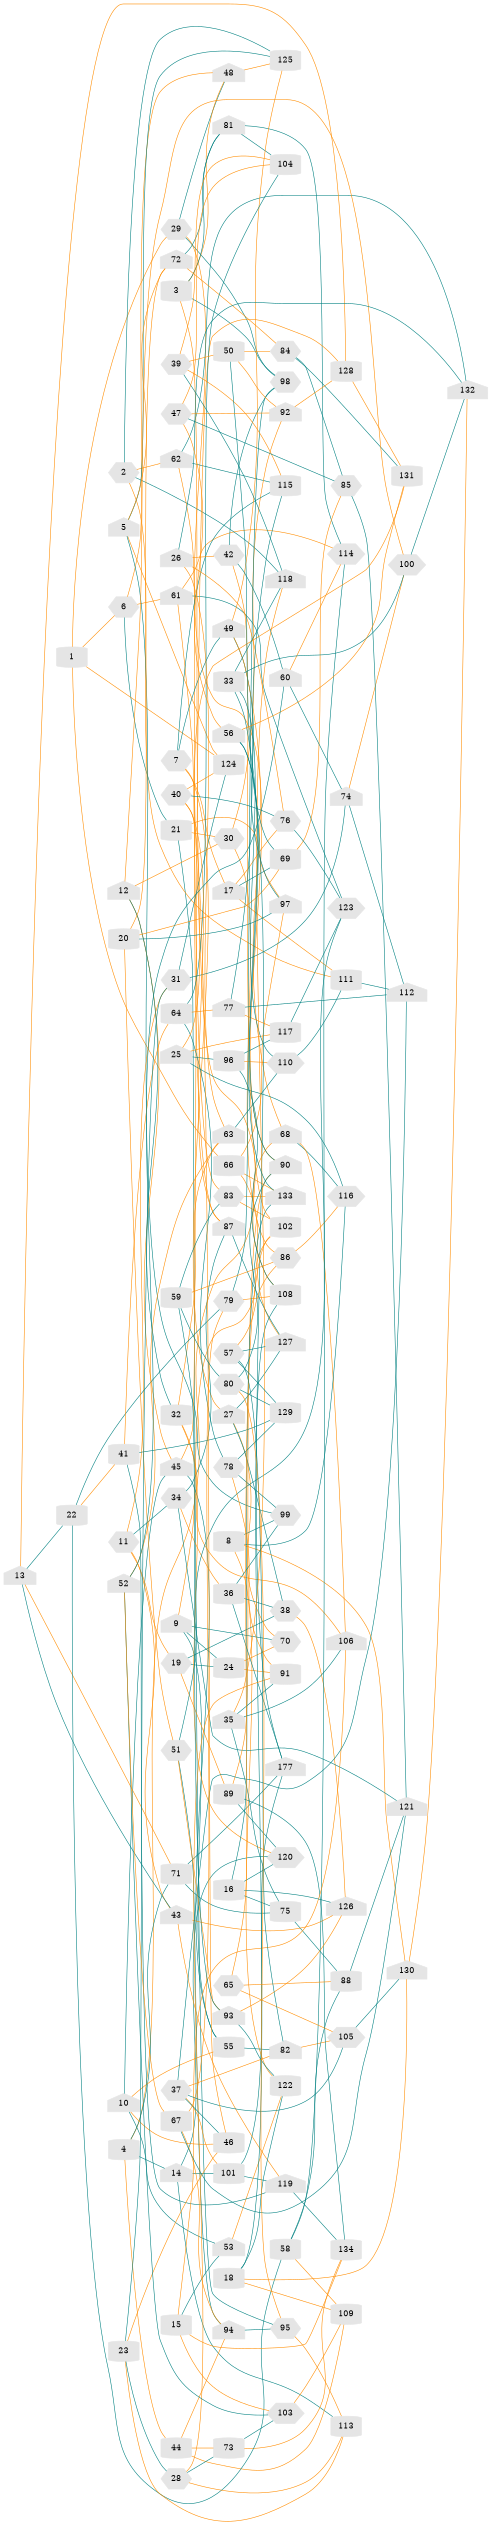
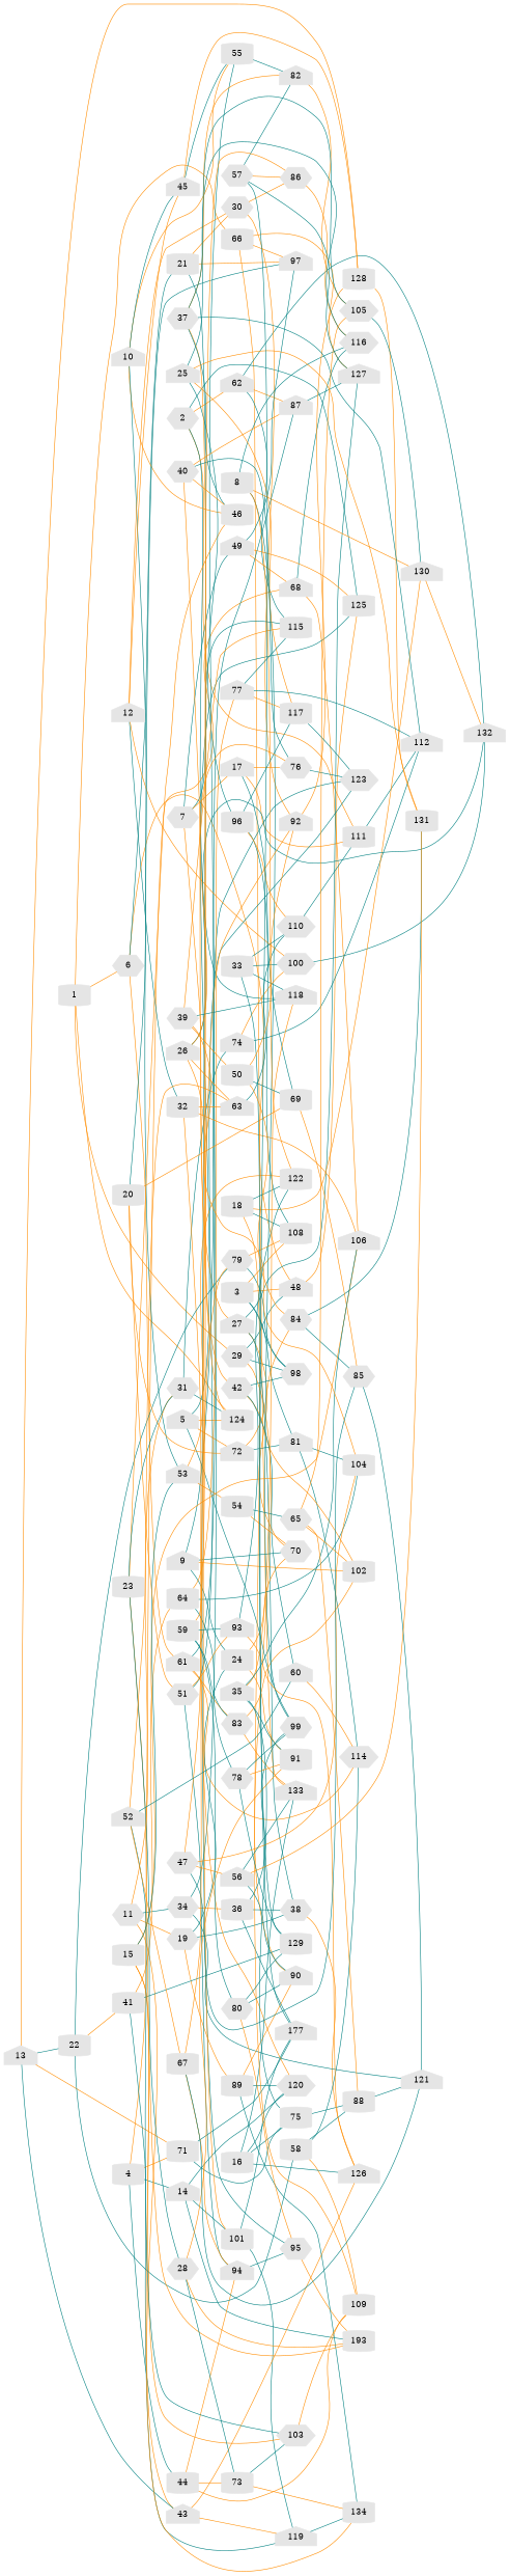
  graph {
    rankdir=LR
    node [color=gray90 shape=cylinder style=filled]
    edge [color=teal]
    6 [shape=hexagon]
    1
    29 [shape=hexagon]
    66
    124
    48 [shape=house]
    21
    61 [shape=house]
    98 [shape=hexagon]
    90 [shape=house]
    133 [shape=house]
    97 [shape=house]
    127 [shape=house]
    2 [shape=hexagon]
    62 [shape=house]
    111
    118 [shape=house]
    125
    115
    132 [shape=house]
    87 [shape=house]
    112 [shape=house]
    3
    81 [shape=house]
    108
    104
    114 [shape=hexagon]
    14 [shape=house]
    4
    44
    68 [shape=house]
    71
    101
-   113
+   113 [label=193]
    120 [shape=hexagon]
    109
    73
    94 [shape=house]
    116 [shape=hexagon]
    106 [shape=house]
    75
    n42 [label=177 shape=house]
    5 [shape=house]
    72 [shape=house]
    99 [shape=hexagon]
    84 [shape=hexagon]
    30 [shape=hexagon]
    95 [shape=hexagon]
    123 [shape=hexagon]
    83 [shape=hexagon]
    7 [shape=hexagon]
    17 [shape=house]
    27 [shape=house]
    49 [shape=house]
    69
    76 [shape=hexagon]
    70 [shape=hexagon]
    38 [shape=hexagon]
    8
    122
    130 [shape=house]
    9 [shape=house]
    24
    55
    102
    91
    82 [shape=house]
    10 [shape=house]
    45 [shape=house]
    46
    53 [shape=house]
    128
+   54
    11 [shape=hexagon]
    19 [shape=hexagon]
    31 [shape=hexagon]
    34 [shape=hexagon]
    43 [shape=house]
    89
    74 [shape=house]
    36
    121 [shape=house]
    126 [shape=house]
    119 [shape=house]
    12 [shape=house]
    32
    100 [shape=hexagon]
    86 [shape=hexagon]
    92 [shape=house]
    63 [shape=house]
    13 [shape=house]
    22
    41
    58
    79 [shape=hexagon]
    131
    15
    103 [shape=hexagon]
    134
    16
    88
    85 [shape=hexagon]
    18
    20
    51 [shape=hexagon]
    93 [shape=house]
    64
    129
    23
    28 [shape=hexagon]
    25 [shape=house]
    96
    117
    110 [shape=hexagon]
    26 [shape=house]
    42 [shape=hexagon]
    60 [shape=house]
    33
    35 [shape=house]
    37 [shape=hexagon]
    105 [shape=hexagon]
    39 [shape=hexagon]
    50
    40 [shape=hexagon]
    77 [shape=house]
    78 [shape=hexagon]
    47 [shape=hexagon]
    56 [shape=house]
    52 [shape=house]
    67
    65 [shape=hexagon]
    57 [shape=hexagon]
    59
    80 [shape=hexagon]
    6 -- 48 [color=darkorange]
    6 -- 21
    6 -- 61 [color=darkorange]
    1 -- 6 [color=darkorange]
    1 -- 29 [color=darkorange]
    1 -- 66 [color=darkorange]
    1 -- 124 [color=darkorange]
    29 -- 48
    29 -- 98
    29 -- 90 [color=darkorange]
    66 -- 133 [color=darkorange]
    66 -- 97 [color=darkorange]
    66 -- 127 [color=darkorange]
    48 -- 125 [color=darkorange]
    21 -- 97 [color=darkorange]
    21 -- 30 [color=darkorange]
    21 -- 95
    61 -- 114 [color=darkorange]
    61 -- 123
    61 -- 83 [color=darkorange]
    2 -- 62 [color=darkorange]
    2 -- 111 [color=darkorange]
    2 -- 118
    2 -- 125
    62 -- 115
    62 -- 132
    62 -- 87 [color=darkorange]
    111 -- 112
    87 -- 127
    3 -- 48 [color=darkorange]
    3 -- 98
    3 -- 81
    3 -- 108 [color=darkorange]
    81 -- 104
    81 -- 114
    14 -- 101
    14 -- 113
    14 -- 120
    4 -- 14
-   4 -- 44 [color=darkorange]
+   4 -- 44
    4 -- 68 [color=darkorange]
-   4 -- 71
+   4 -- 71 [color=darkorange]
    44 -- 109 [color=darkorange]
    44 -- 73 [color=darkorange]
    44 -- 94 [color=darkorange]
    68 -- 116
    68 -- 106 [color=darkorange]
    71 -- 75
    71 -- n42
    101 -- n42
    101 -- 119
    73 -- 103
    73 -- 134 [color=darkorange]
    94 -- 95
    75 -- 88
    5 -- 124 [color=darkorange]
    5 -- 125
    5 -- 72 [color=darkorange]
    5 -- 99
    72 -- 81
    72 -- 84 [color=darkorange]
    84 -- 131
    84 -- 85
    30 -- 86 [color=darkorange]
    30 -- 92 [color=darkorange]
    95 -- 113 [color=darkorange]
    83 -- 133 [color=darkorange]
    83 -- 102 [color=darkorange]
    7 -- 115
    7 -- 17 [color=darkorange]
    7 -- 27 [color=darkorange]
    7 -- 49
    17 -- 111 [color=darkorange]
    17 -- 69
    17 -- 76 [color=darkorange]
    27 -- 127
    27 -- 70 [color=darkorange]
    27 -- 38
    49 -- 97
    49 -- 125 [color=darkorange]
    49 -- 68 [color=darkorange]
    69 -- 85 [color=darkorange]
    76 -- 123
    38 -- 126 [color=darkorange]
    8 -- 116
    8 -- 99
    8 -- 122 [color=darkorange]
    8 -- 130 [color=darkorange]
    130 -- 132 [color=darkorange]
    9 -- 70
    9 -- 24
    9 -- 55
    9 -- 102 [color=darkorange]
    24 -- 70 [color=darkorange]
    24 -- 91 [color=darkorange]
    55 -- 82
    82 -- 105 [color=darkorange]
    10 -- 55 [color=darkorange]
    10 -- 45
    10 -- 46 [color=darkorange]
    10 -- 53
    45 -- 55
    45 -- 128 [color=darkorange]
    53 -- 122 [color=darkorange]
+   53 -- 54 [color=darkorange]
    128 -- 131 [color=darkorange]
+   54 -- 70 [color=darkorange]
+   54 -- 65
    11 -- 19 [color=darkorange]
    11 -- 31 [color=darkorange]
    11 -- 34
    11 -- 43 [color=darkorange]
    19 -- 38
    19 -- 24
    19 -- 89 [color=darkorange]
    31 -- 124
    31 -- 74
    34 -- 87
    34 -- 36 [color=darkorange]
    34 -- 121
    43 -- 126 [color=darkorange]
    43 -- 119 [color=darkorange]
    89 -- 90 [color=darkorange]
    89 -- 120
    89 -- 134
    74 -- 112
    74 -- 100 [color=darkorange]
    36 -- n42
    36 -- 99
    36 -- 38
    119 -- 134
    12 -- 30 [color=darkorange]
    12 -- 45 [color=darkorange]
    12 -- 32
    12 -- 100 [color=darkorange]
    32 -- 120 [color=darkorange]
    32 -- 106 [color=darkorange]
    32 -- 63 [color=darkorange]
    100 -- 132
    86 -- 116 [color=darkorange]
    92 -- 128 [color=darkorange]
    63 -- 110
    13 -- 71 [color=darkorange]
    13 -- 128 [color=darkorange]
    13 -- 43
    13 -- 22
    22 -- 41 [color=darkorange]
    22 -- 58
    22 -- 79
    41 -- 119
    41 -- 64 [color=darkorange]
    41 -- 129
    58 -- 114
    58 -- 109 [color=darkorange]
    58 -- 88
    79 -- 98
    79 -- 108 [color=darkorange]
    15 -- 106 [color=darkorange]
    15 -- 53
    15 -- 103 [color=darkorange]
    15 -- 134 [color=darkorange]
    103 -- 109 [color=darkorange]
    16 -- 133
    16 -- 120
    16 -- 75
    16 -- 126
    88 -- 121
    85 -- 121
    18 -- 108
    18 -- 109 [color=darkorange]
    18 -- 122
    18 -- 130 [color=darkorange]
    20 -- 97
    20 -- 72 [color=darkorange]
    20 -- 69 [color=darkorange]
    20 -- 51 [color=darkorange]
    51 -- 94
    51 -- 123
    51 -- 93 [color=darkorange]
    93 -- 122
    93 -- 126 [color=darkorange]
    64 -- 104
    64 -- 77 [color=darkorange]
    64 -- 78
    23 -- 113 [color=darkorange]
    23 -- 46 [color=darkorange]
    23 -- 31
    23 -- 28
    28 -- 113 [color=darkorange]
    28 -- 73
    28 -- 91 [color=darkorange]
    25 -- 116
    25 -- 131 [color=darkorange]
    25 -- 96
    25 -- 117 [color=darkorange]
    96 -- 108
    96 -- 117
    96 -- 110 [color=darkorange]
    117 -- 123
    110 -- 111
    26 -- 132
    26 -- 76 [color=darkorange]
    26 -- 63 [color=darkorange]
    26 -- 42 [color=darkorange]
    42 -- 98
    42 -- 102 [color=darkorange]
    42 -- 60
    60 -- 114 [color=darkorange]
-   60 -- 74
    33 -- 118
    33 -- n42
    33 -- 100
    33 -- 110
    35 -- 118 [color=darkorange]
    35 -- 106
    35 -- 75
    35 -- 91
    37 -- 112
    37 -- 101 [color=darkorange]
    37 -- 82 [color=darkorange]
    37 -- 46
    37 -- 105
    105 -- 130
    39 -- 118
    39 -- 115 [color=darkorange]
    39 -- 104 [color=darkorange]
    39 -- 50 [color=darkorange]
    50 -- 84 [color=darkorange]
    50 -- 69
    50 -- 92 [color=darkorange]
    40 -- 124 [color=darkorange]
    40 -- 87 [color=darkorange]
    40 -- 76
    40 -- 46 [color=darkorange]
    77 -- 115
    77 -- 112
    77 -- 117 [color=darkorange]
    78 -- 99
    78 -- 91 [color=darkorange]
    78 -- 129
    47 -- 104 [color=darkorange]
    47 -- 92 [color=darkorange]
    47 -- 85
    47 -- 56 [color=darkorange]
    56 -- 90
    56 -- 133
    56 -- 131 [color=darkorange]
    52 -- 63 [color=darkorange]
    52 -- 103
    52 -- 60
    52 -- 67 [color=darkorange]
    67 -- 94 [color=darkorange]
    67 -- 121
    67 -- 79 [color=darkorange]
    65 -- 102 [color=darkorange]
    65 -- 88 [color=darkorange]
    65 -- 105 [color=darkorange]
    57 -- 127
    57 -- 82
    57 -- 86 [color=darkorange]
    57 -- 129
    59 -- 83
    59 -- 86 [color=darkorange]
    59 -- 93
    59 -- 80
    80 -- 90
    80 -- 95 [color=darkorange]
    80 -- 129
  }
